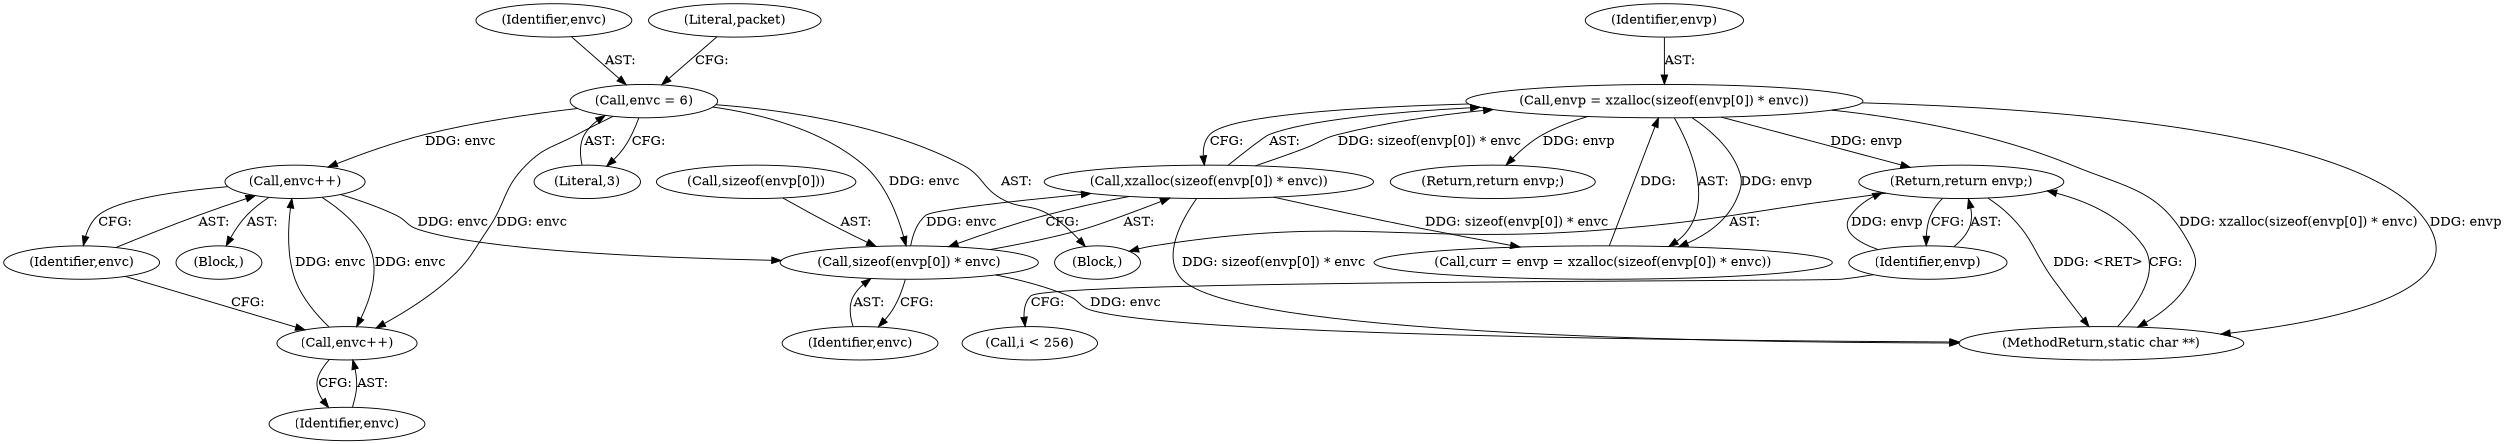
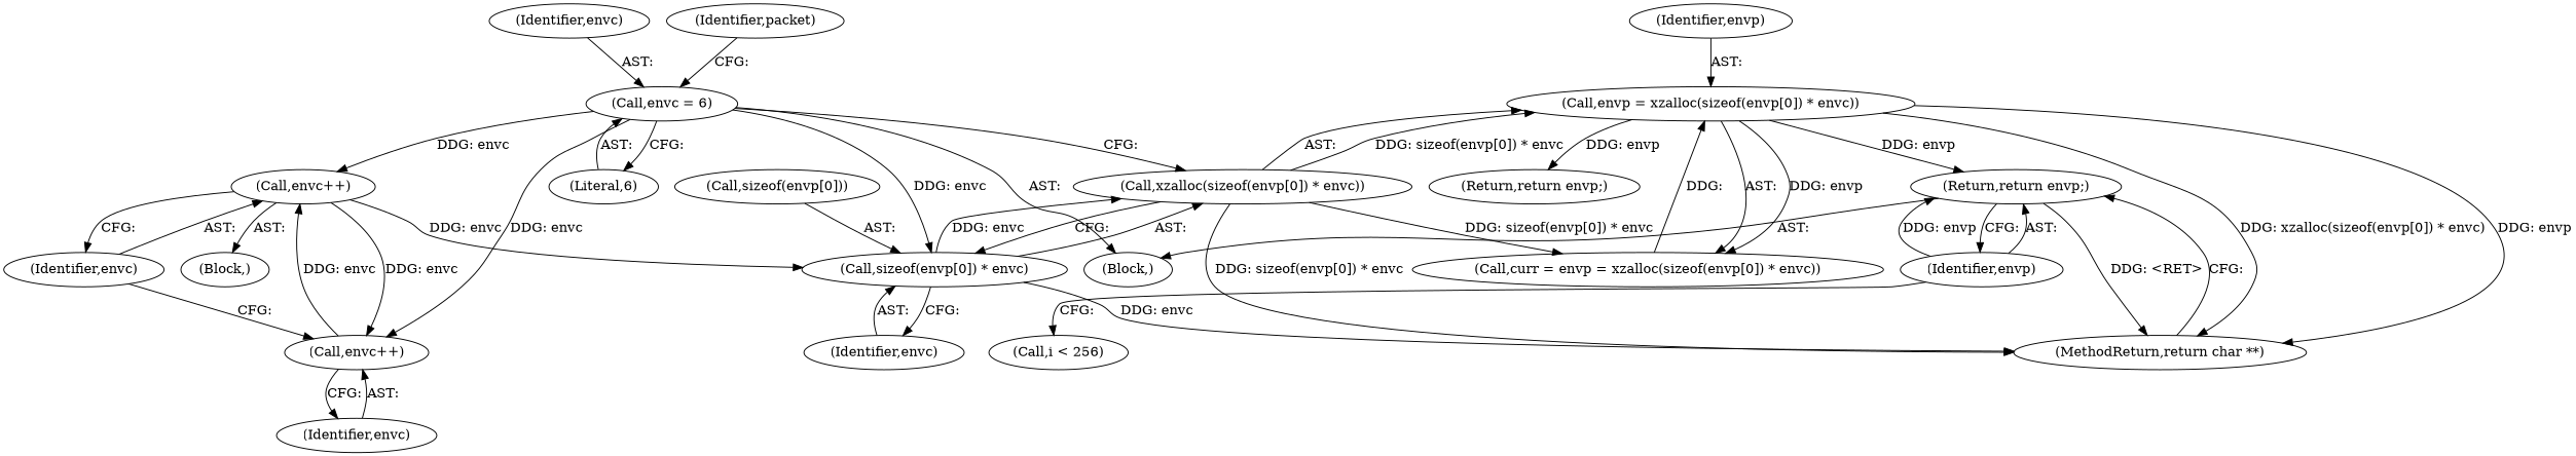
  digraph {
    n1 [label="(Return,return envp;)"]
    n2 [label="(Identifier,envp)"]
-   n3 [label="(MethodReturn,static char **)"]
+   n3 [label="(MethodReturn,return char **)"]
    n4 [label="(Block,)"]
    n5 [label="(Call,i < 256)"]
    n6 [label="(Call,envp = xzalloc(sizeof(envp[0]) * envc))"]
    n7 [label="(Call,xzalloc(sizeof(envp[0]) * envc))"]
    n8 [label="(Call,curr = envp = xzalloc(sizeof(envp[0]) * envc))"]
    n9 [label="(Return,return envp;)"]
    n10 [label="(Call,sizeof(envp[0]) * envc)"]
    n11 [label="(Identifier,envc)"]
    n12 [label="(Call,envc = 6)"]
    n13 [label="(Call,envc++)"]
    n14 [label="(Call,envc++)"]
-   n15 [label="(Literal,3)"]
+   n15 [label="(Literal,6)"]
    n16 [label="(Block,)"]
    n17 [label="(Identifier,envc)"]
    n18 [label="(Identifier,envc)"]
    n19 [label="(Identifier,envp)"]
-   n20 [label="(Literal,packet)"]
+   n20 [label="(Identifier,packet)"]
    n21 [label="(Call,sizeof(envp[0]))"]
    n22 [label="(Identifier,envc)"]
    n1 -> n2 [label="CFG: "]
    n1 -> n3 [label="DDG: <RET>"]
    n1 -> n4 [label="AST: "]
    n2 -> n1 [label="AST: "]
    n2 -> n1 [label="DDG: envp"]
    n2 -> n5 [label="CFG: "]
    n3 -> n1 [label="CFG: "]
    n6 -> n1 [label="DDG: envp"]
    n6 -> n3 [label="DDG: xzalloc(sizeof(envp[0]) * envc)"]
    n6 -> n3 [label="DDG: envp"]
-   n6 -> n7 [label="CFG: "]
+   n12 -> n7 [label="CFG: "]
    n6 -> n8 [label="AST: "]
    n6 -> n8 [label="DDG: envp"]
    n6 -> n9 [label="DDG: envp"]
    n7 -> n3 [label="DDG: sizeof(envp[0]) * envc"]
    n7 -> n6 [label="AST: "]
    n7 -> n6 [label="DDG: sizeof(envp[0]) * envc"]
    n7 -> n8 [label="DDG: sizeof(envp[0]) * envc"]
    n7 -> n10 [label="CFG: "]
    n8 -> n6 [label="DDG: "]
    n10 -> n3 [label="DDG: envc"]
    n10 -> n7 [label="AST: "]
    n10 -> n7 [label="DDG: envc"]
    n10 -> n11 [label="CFG: "]
    n11 -> n10 [label="AST: "]
    n12 -> n4 [label="AST: "]
    n12 -> n10 [label="DDG: envc"]
    n12 -> n13 [label="DDG: envc"]
    n12 -> n14 [label="DDG: envc"]
    n12 -> n15 [label="CFG: "]
    n13 -> n10 [label="DDG: envc"]
    n13 -> n14 [label="DDG: envc"]
    n13 -> n16 [label="AST: "]
    n13 -> n17 [label="CFG: "]
    n14 -> n13 [label="DDG: envc"]
    n14 -> n18 [label="CFG: "]
    n15 -> n12 [label="AST: "]
    n17 -> n13 [label="AST: "]
    n17 -> n14 [label="CFG: "]
    n18 -> n14 [label="AST: "]
    n19 -> n6 [label="AST: "]
    n20 -> n12 [label="CFG: "]
    n21 -> n10 [label="AST: "]
    n22 -> n12 [label="AST: "]
  }
